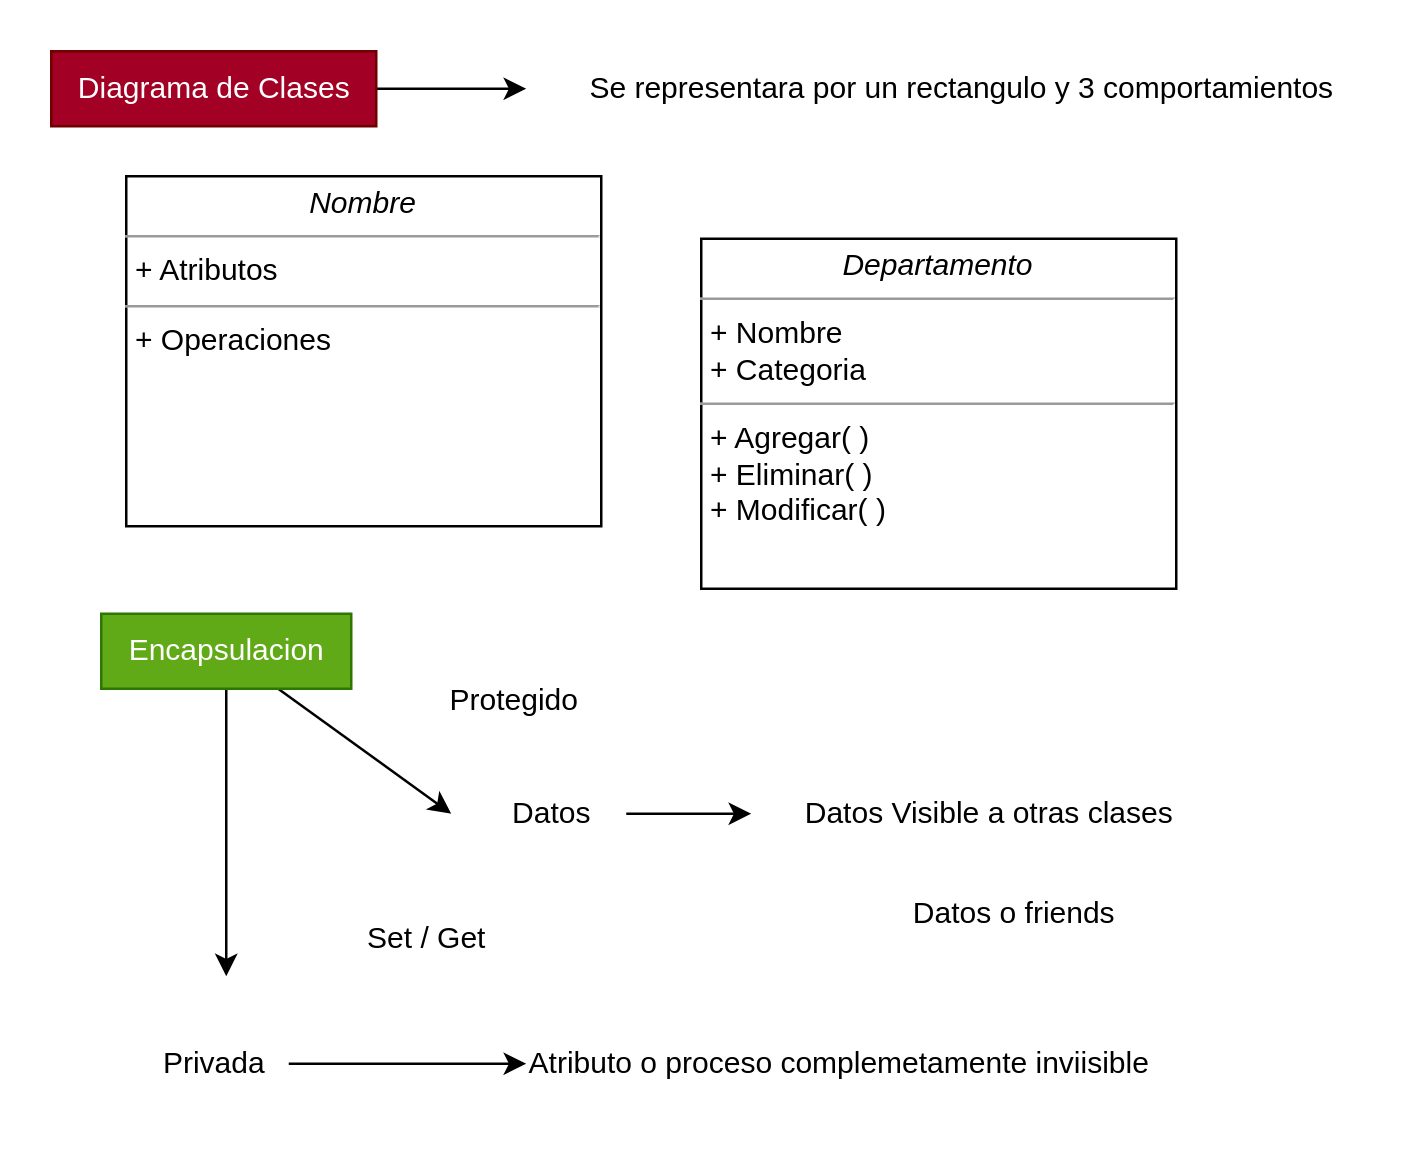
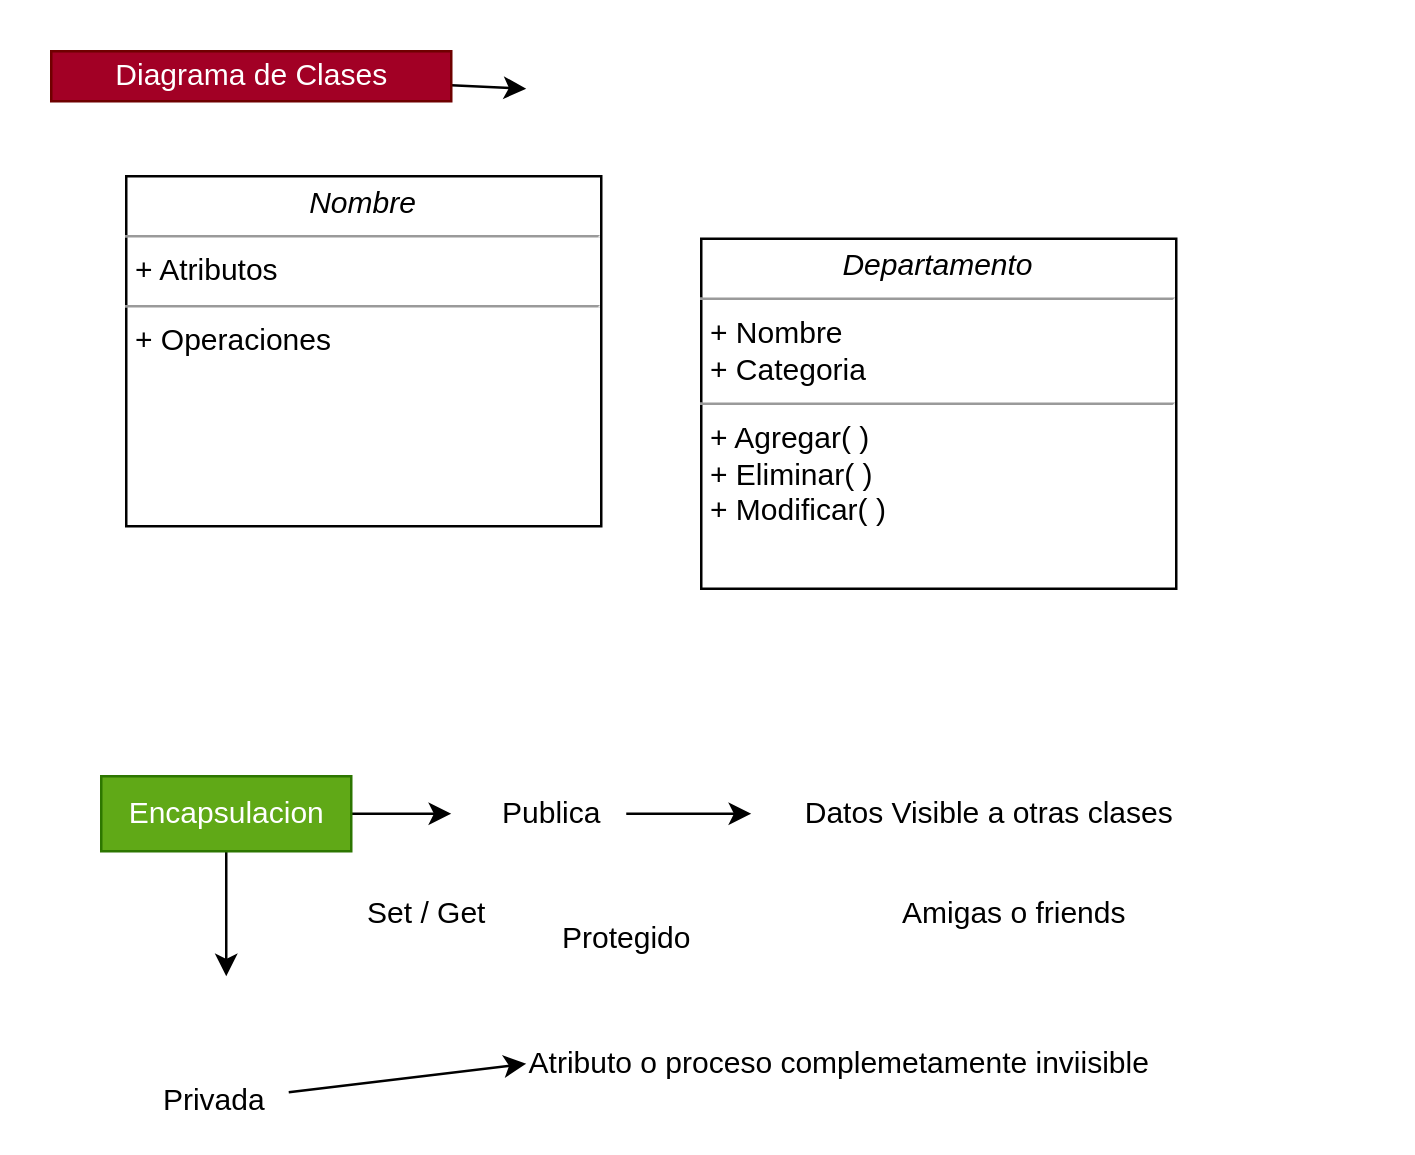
  <mxCell id="0" />
  <mxCell id="1" parent="0" />
  <mxCell id="2" style="edgeStyle=none;html=1;" edge="1" parent="1" source="3"><mxGeometry relative="1" as="geometry"><mxPoint x="210" y="35" as="targetPoint" /></mxGeometry></mxCell>
- <mxCell id="3" value="Diagrama de Clases" style="text;html=1;align=center;verticalAlign=middle;resizable=0;points=[];autosize=1;strokeColor=#6F0000;fillColor=#a20025;fontColor=#ffffff;" vertex="1" parent="1"><mxGeometry x="20" y="20" width="130" height="30" as="geometry" /></mxCell>
- <mxCell id="4" value="Se representara por un rectangulo y 3 comportamientos" style="text;html=1;align=center;verticalAlign=middle;resizable=0;points=[];autosize=1;strokeColor=none;fillColor=none;" vertex="1" parent="1"><mxGeometry x="224" y="20" width="320" height="30" as="geometry" /></mxCell>
+ <mxCell id="3" value="Diagrama de Clases" style="text;html=1;align=center;verticalAlign=middle;resizable=0;points=[];autosize=1;strokeColor=#6F0000;fillColor=#a20025;fontColor=#ffffff;" vertex="1" parent="1"><mxGeometry x="20" y="20" width="160" height="20" as="geometry" /></mxCell>
  <mxCell id="5" value="&lt;p style=&quot;margin:0px;margin-top:4px;text-align:center;&quot;&gt;&lt;i&gt;Nombre&lt;/i&gt;&lt;/p&gt;&lt;hr size=&quot;1&quot;&gt;&lt;p style=&quot;margin:0px;margin-left:4px;&quot;&gt;+ Atributos&lt;/p&gt;&lt;hr size=&quot;1&quot;&gt;&lt;p style=&quot;margin:0px;margin-left:4px;&quot;&gt;+ Operaciones&lt;/p&gt;" style="verticalAlign=top;align=left;overflow=fill;fontSize=12;fontFamily=Helvetica;html=1;" vertex="1" parent="1"><mxGeometry x="50" y="70" width="190" height="140" as="geometry" /></mxCell>
  <mxCell id="6" value="&lt;p style=&quot;margin:0px;margin-top:4px;text-align:center;&quot;&gt;&lt;i&gt;Departamento&lt;/i&gt;&lt;/p&gt;&lt;hr size=&quot;1&quot;&gt;&lt;p style=&quot;margin:0px;margin-left:4px;&quot;&gt;+ Nombre&lt;br&gt;+ Categoria&lt;/p&gt;&lt;hr size=&quot;1&quot;&gt;&lt;p style=&quot;margin:0px;margin-left:4px;&quot;&gt;+ Agregar( )&lt;br&gt;+ Eliminar( )&lt;/p&gt;&lt;p style=&quot;margin:0px;margin-left:4px;&quot;&gt;+ Modificar( )&lt;/p&gt;" style="verticalAlign=top;align=left;overflow=fill;fontSize=12;fontFamily=Helvetica;html=1;" vertex="1" parent="1"><mxGeometry x="280" y="95" width="190" height="140" as="geometry" /></mxCell>
  <mxCell id="7" style="edgeStyle=none;html=1;" edge="1" parent="1" source="9"><mxGeometry relative="1" as="geometry"><mxPoint x="90" y="390" as="targetPoint" /></mxGeometry></mxCell>
  <mxCell id="8" style="edgeStyle=none;html=1;" edge="1" parent="1" source="9"><mxGeometry relative="1" as="geometry"><mxPoint x="180" y="325" as="targetPoint" /></mxGeometry></mxCell>
- <mxCell id="9" value="Encapsulacion" style="text;html=1;align=center;verticalAlign=middle;resizable=0;points=[];autosize=1;strokeColor=#2D7600;fillColor=#60a917;fontColor=#ffffff;" vertex="1" parent="1"><mxGeometry x="40" y="245" width="100" height="30" as="geometry" /></mxCell>
+ <mxCell id="9" value="Encapsulacion" style="text;html=1;align=center;verticalAlign=middle;resizable=0;points=[];autosize=1;strokeColor=#2D7600;fillColor=#60a917;fontColor=#ffffff;" vertex="1" parent="1"><mxGeometry x="40" y="310" width="100" height="30" as="geometry" /></mxCell>
  <mxCell id="10" style="edgeStyle=none;html=1;" edge="1" parent="1" source="11"><mxGeometry relative="1" as="geometry"><mxPoint x="300" y="325" as="targetPoint" /></mxGeometry></mxCell>
- <mxCell id="11" value="Datos" style="text;html=1;align=center;verticalAlign=middle;resizable=0;points=[];autosize=1;strokeColor=none;fillColor=none;" vertex="1" parent="1"><mxGeometry x="190" y="310" width="60" height="30" as="geometry" /></mxCell>
+ <mxCell id="11" value="Publica" style="text;html=1;align=center;verticalAlign=middle;resizable=0;points=[];autosize=1;strokeColor=none;fillColor=none;" vertex="1" parent="1"><mxGeometry x="190" y="310" width="60" height="30" as="geometry" /></mxCell>
  <mxCell id="12" style="edgeStyle=none;html=1;" edge="1" parent="1" source="13"><mxGeometry relative="1" as="geometry"><mxPoint x="210" y="425" as="targetPoint" /></mxGeometry></mxCell>
- <mxCell id="13" value="Privada" style="text;html=1;align=center;verticalAlign=middle;resizable=0;points=[];autosize=1;strokeColor=none;fillColor=none;" vertex="1" parent="1"><mxGeometry x="55" y="410" width="60" height="30" as="geometry" /></mxCell>
- <mxCell id="14" value="Set / Get" style="text;html=1;align=center;verticalAlign=middle;resizable=0;points=[];autosize=1;strokeColor=none;fillColor=none;" vertex="1" parent="1"><mxGeometry x="135" y="360" width="70" height="30" as="geometry" /></mxCell>
+ <mxCell id="13" value="Privada" style="text;html=1;align=center;verticalAlign=middle;resizable=0;points=[];autosize=1;strokeColor=none;fillColor=none;" vertex="1" parent="1"><mxGeometry x="55" y="425" width="60" height="30" as="geometry" /></mxCell>
+ <mxCell id="14" value="Set / Get" style="text;html=1;align=center;verticalAlign=middle;resizable=0;points=[];autosize=1;strokeColor=none;fillColor=none;" vertex="1" parent="1"><mxGeometry x="135" y="350" width="70" height="30" as="geometry" /></mxCell>
  <mxCell id="15" value="Datos Visible a otras clases" style="text;html=1;align=center;verticalAlign=middle;resizable=0;points=[];autosize=1;strokeColor=none;fillColor=none;" vertex="1" parent="1"><mxGeometry x="310" y="310" width="170" height="30" as="geometry" /></mxCell>
  <mxCell id="16" value="Atributo o proceso complemetamente inviisible" style="text;html=1;align=center;verticalAlign=middle;resizable=0;points=[];autosize=1;strokeColor=none;fillColor=none;" vertex="1" parent="1"><mxGeometry x="200" y="410" width="270" height="30" as="geometry" /></mxCell>
- <mxCell id="17" value="Protegido" style="text;html=1;align=center;verticalAlign=middle;resizable=0;points=[];autosize=1;strokeColor=none;fillColor=none;" vertex="1" parent="1"><mxGeometry x="170" y="265" width="70" height="30" as="geometry" /></mxCell>
- <mxCell id="18" value="Datos o friends" style="text;html=1;align=center;verticalAlign=middle;resizable=0;points=[];autosize=1;strokeColor=none;fillColor=none;" vertex="1" parent="1"><mxGeometry x="350" y="350" width="110" height="30" as="geometry" /></mxCell>
+ <mxCell id="17" value="Protegido" style="text;html=1;align=center;verticalAlign=middle;resizable=0;points=[];autosize=1;strokeColor=none;fillColor=none;" vertex="1" parent="1"><mxGeometry x="215" y="360" width="70" height="30" as="geometry" /></mxCell>
+ <mxCell id="18" value="Amigas o friends" style="text;html=1;align=center;verticalAlign=middle;resizable=0;points=[];autosize=1;strokeColor=none;fillColor=none;" vertex="1" parent="1"><mxGeometry x="350" y="350" width="110" height="30" as="geometry" /></mxCell>
